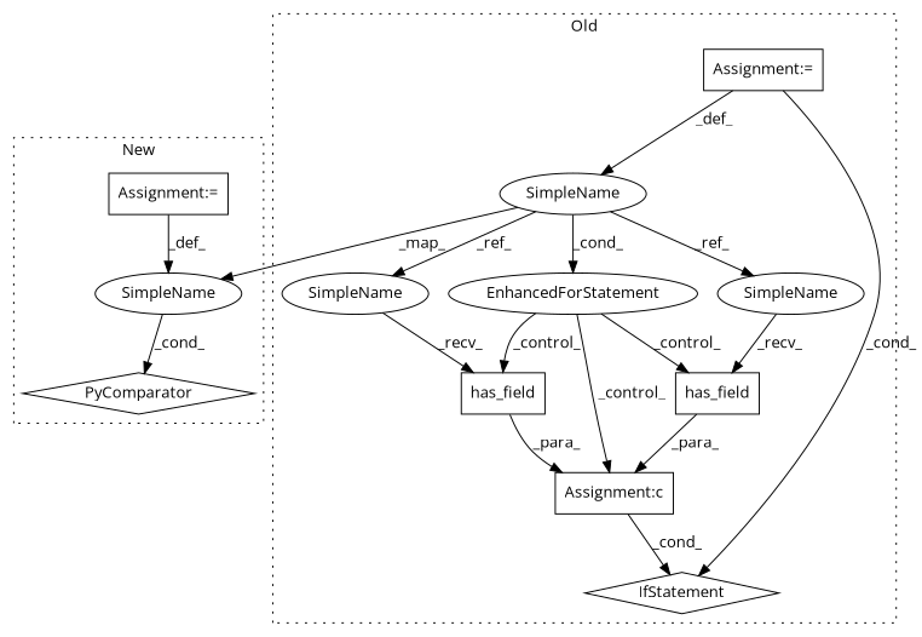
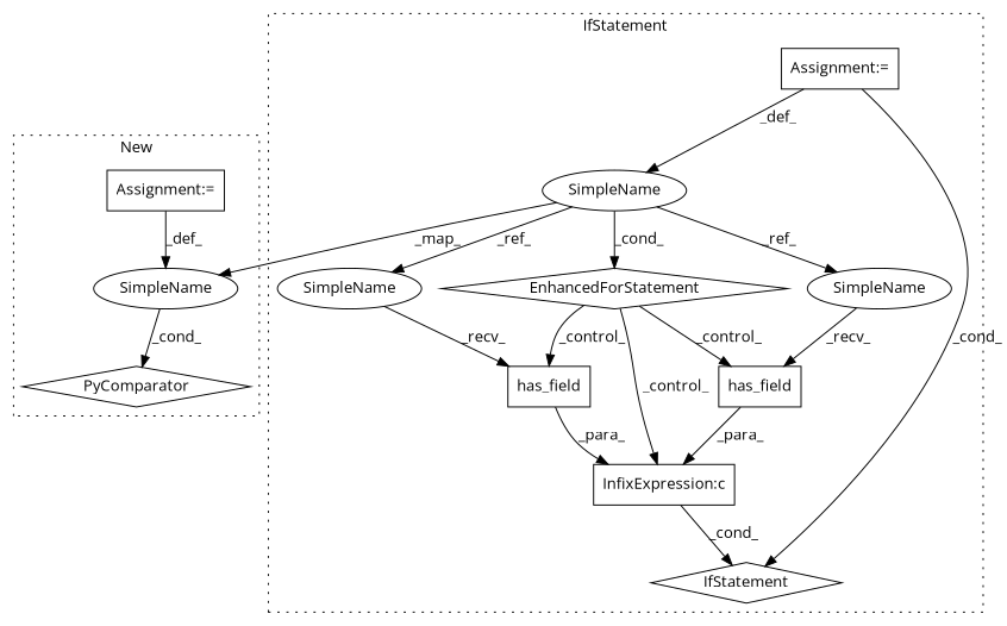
  digraph {
    fontname="Open Sans"
    node [a=42 fontname="Open Sans" l=3 s="4013,4087" shape=box]
    edge [fontname="Open Sans"]
    n1 [a=32 l="10,1" label=has_field s="4227,4249"]
-   n2 [a=27 l=4 label="Assignment:c" s=4218]
+   n2 [a=27 l=4 label="InfixExpression:c" s=4218]
    n3 [a=32 l="10,1" label=has_field s="4259,4298"]
-   n4 [a=70 l="53,2" label=EnhancedForStatement shape=ellipse]
+   n4 [a=70 l="53,2" label=EnhancedForStatement shape=diamond]
    n5 [label=SimpleName s=4070 shape=ellipse]
    n6 [a=25 l="4,2" label=IfStatement s="4183,4300" shape=diamond]
    n7 [a=7 l="53,2" label="Assignment:="]
    n8 [label=SimpleName s=4255 shape=ellipse]
    n9 [label=SimpleName s=4223 shape=ellipse]
    n10 [a=113 l=52 label=PyComparator s=5415 shape=diamond]
    n11 [label=SimpleName s=5418 shape=ellipse]
    n12 [a=7 l=52 label="Assignment:=" s=5415]
    subgraph cluster_1 {
-     label=Old
+     label=IfStatement
      style=dotted
      n1
      n2
      n3
      n4
      n5
      n6
      n7
      n8
      n9
    }
    subgraph cluster_2 {
      label=New
      style=dotted
      n10
      n11
      n12
    }
    n1 -> n2 [label=_para_]
    n2 -> n6 [label=_cond_]
    n3 -> n2 [label=_para_]
    n4 -> n1 [label=_control_]
    n4 -> n2 [label=_control_]
    n4 -> n3 [label=_control_]
    n5 -> n4 [label=_cond_]
    n5 -> n8 [label=_ref_]
    n5 -> n9 [label=_ref_]
    n5 -> n11 [label=_map_]
    n7 -> n5 [label=_def_]
    n7 -> n6 [label=_cond_]
    n8 -> n3 [label=_recv_]
    n9 -> n1 [label=_recv_]
    n11 -> n10 [label=_cond_]
    n12 -> n11 [label=_def_]
  }
